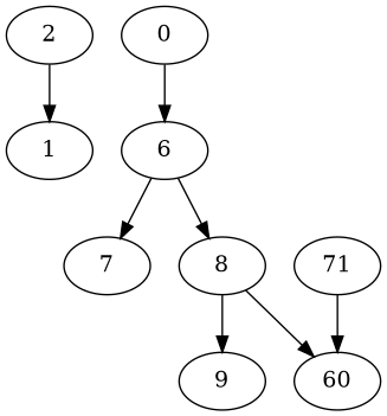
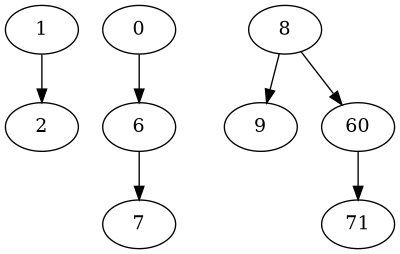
  digraph {
    fontname="DejaVu Serif"
    node [alpha=0.17 fontname="DejaVu Serif"]
    edge [fontname="DejaVu Serif"]
    1 [expect_size=237351936419308765184]
    2 [alpha=0.11 expect_size=76907360671507520]
    n3 [alpha=0.04 expect_size=10650507721543400 label=0]
    6 [alpha=0.03 expect_size=2416078796789645312]
    7 [alpha=0.19 expect_size=5076665764062449]
    8 [alpha=0.03 expect_size=9403417596868427776]
    9 [expect_size=5027931405320541]
    n8 [alpha=0.01 expect_size=697608150558230 label=60]
    n9 [alpha=0.19 expect_size=121509189179873424 label=71]
-   2 -> 1
+   1 -> 2
    n3 -> 6
    6 -> 7
-   6 -> 8
    8 -> 9
    8 -> n8
-   n9 -> n8
+   n8 -> n9
  }
